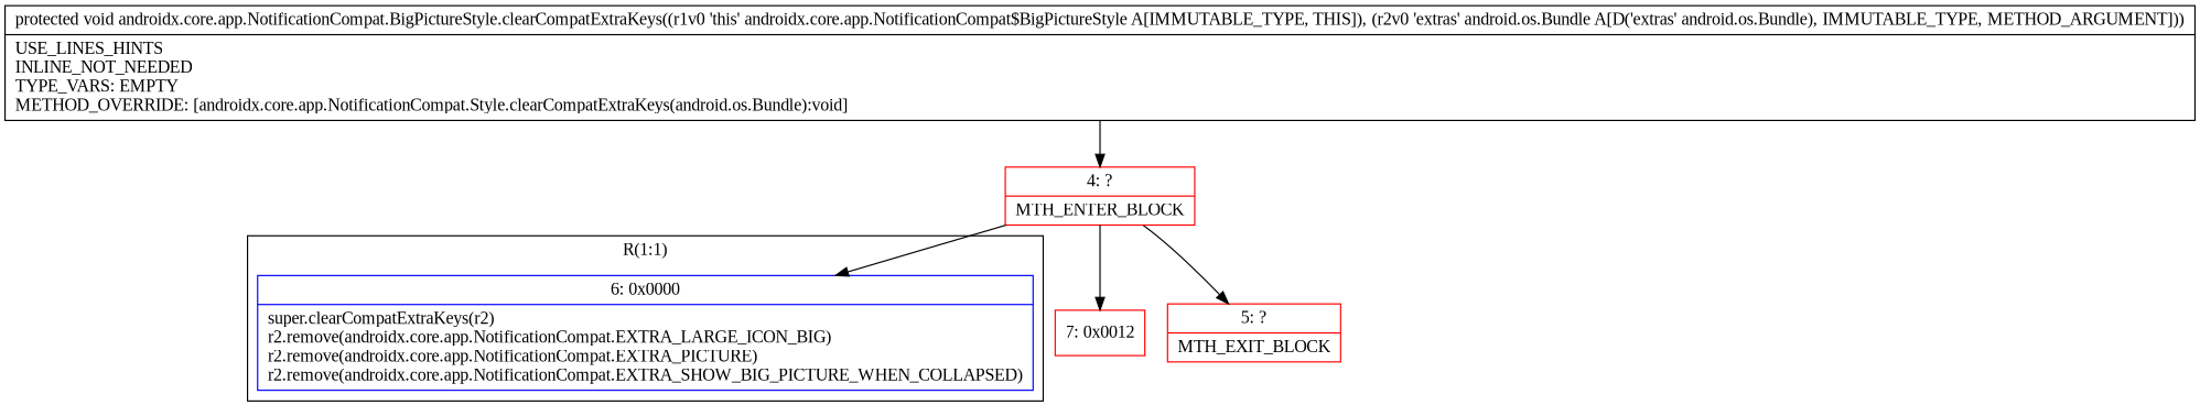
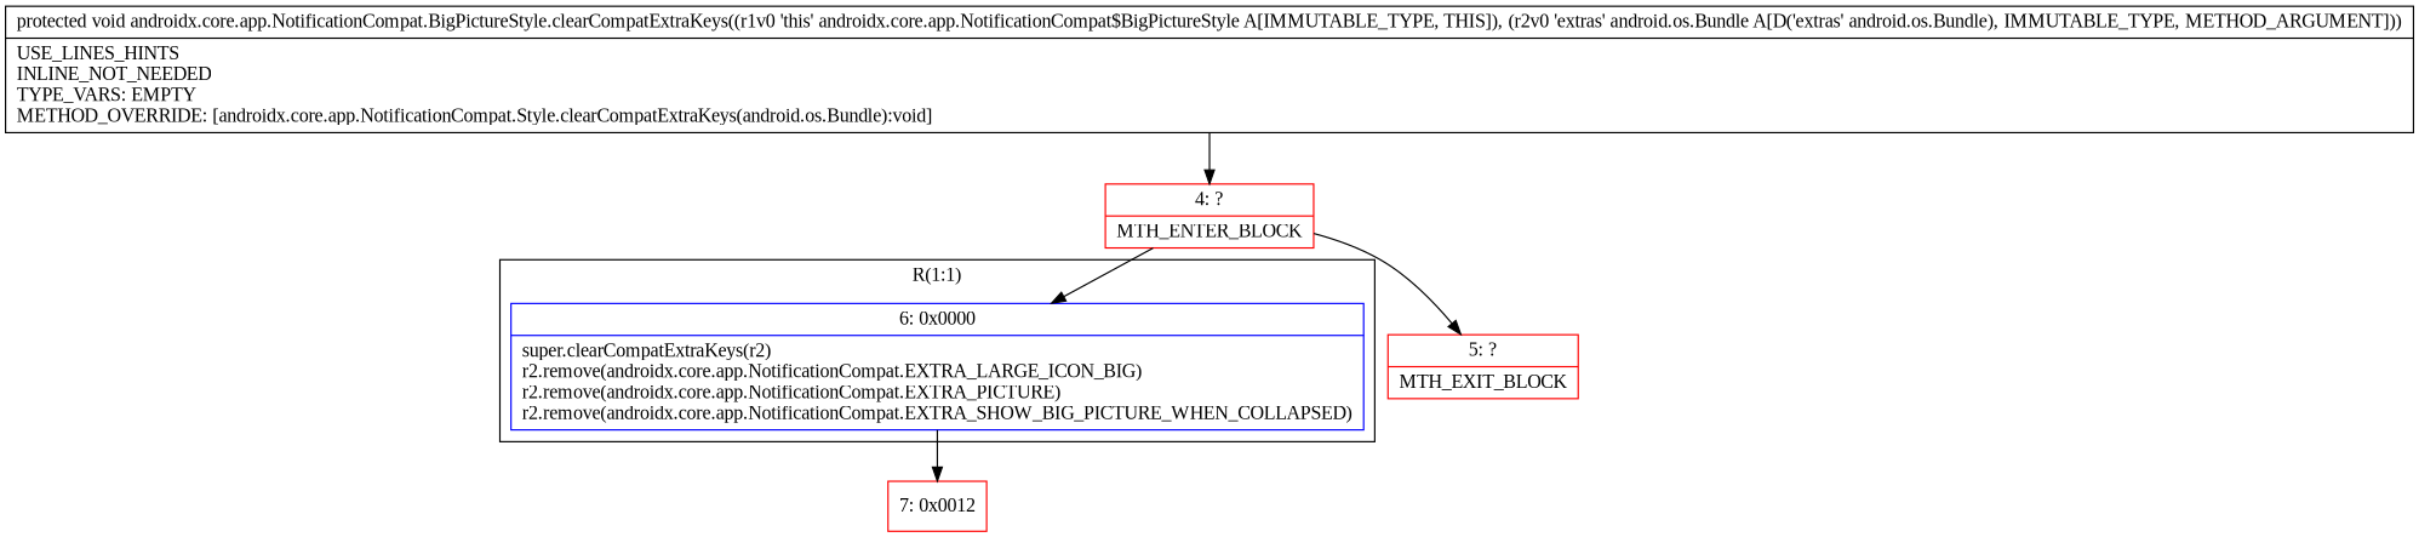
  digraph {
    fontname="Liberation Serif"
    node [color=red fontname="Liberation Serif" shape=record]
    edge [fontname="Liberation Serif"]
    n1 [color=blue label="{6\:\ 0x0000|super.clearCompatExtraKeys(r2)\lr2.remove(androidx.core.app.NotificationCompat.EXTRA_LARGE_ICON_BIG)\lr2.remove(androidx.core.app.NotificationCompat.EXTRA_PICTURE)\lr2.remove(androidx.core.app.NotificationCompat.EXTRA_SHOW_BIG_PICTURE_WHEN_COLLAPSED)\l}"]
    n2 [label="{7\:\ 0x0012}"]
    n3 [label="{4\:\ ?|MTH_ENTER_BLOCK\l}"]
    n4 [label="{5\:\ ?|MTH_EXIT_BLOCK\l}"]
    n5 [label="{protected void androidx.core.app.NotificationCompat.BigPictureStyle.clearCompatExtraKeys((r1v0 'this' androidx.core.app.NotificationCompat$BigPictureStyle A[IMMUTABLE_TYPE, THIS]), (r2v0 'extras' android.os.Bundle A[D('extras' android.os.Bundle), IMMUTABLE_TYPE, METHOD_ARGUMENT]))  | USE_LINES_HINTS\lINLINE_NOT_NEEDED\lTYPE_VARS: EMPTY\lMETHOD_OVERRIDE: [androidx.core.app.NotificationCompat.Style.clearCompatExtraKeys(android.os.Bundle):void]\l}" color=""]
    subgraph cluster_1 {
      label="R(1:1)"
      n1
    }
-   n3 -> n2
+   n1 -> n2
    n3 -> n1
    n3 -> n4
    n5 -> n3
  }
